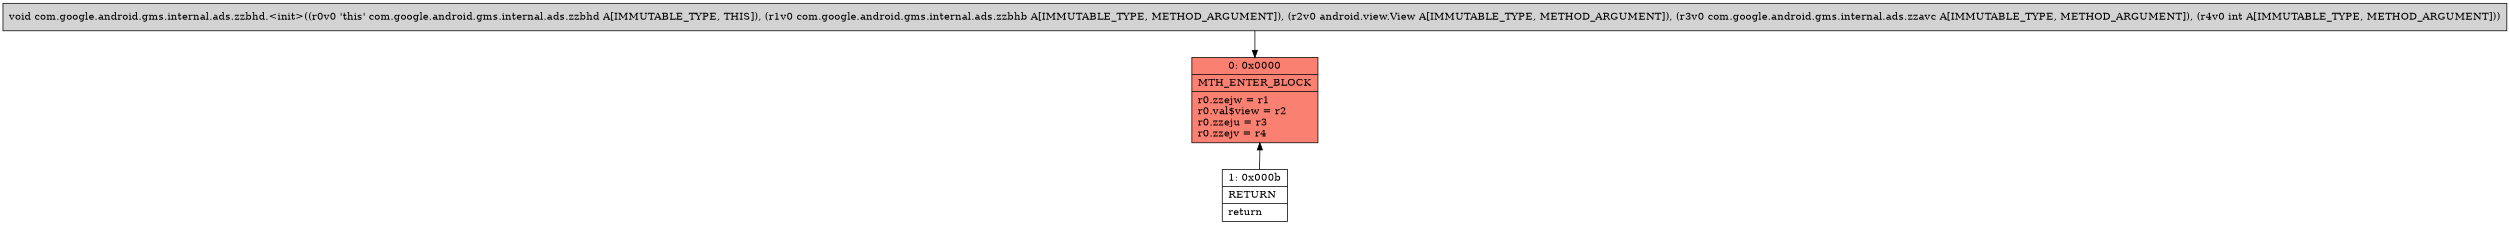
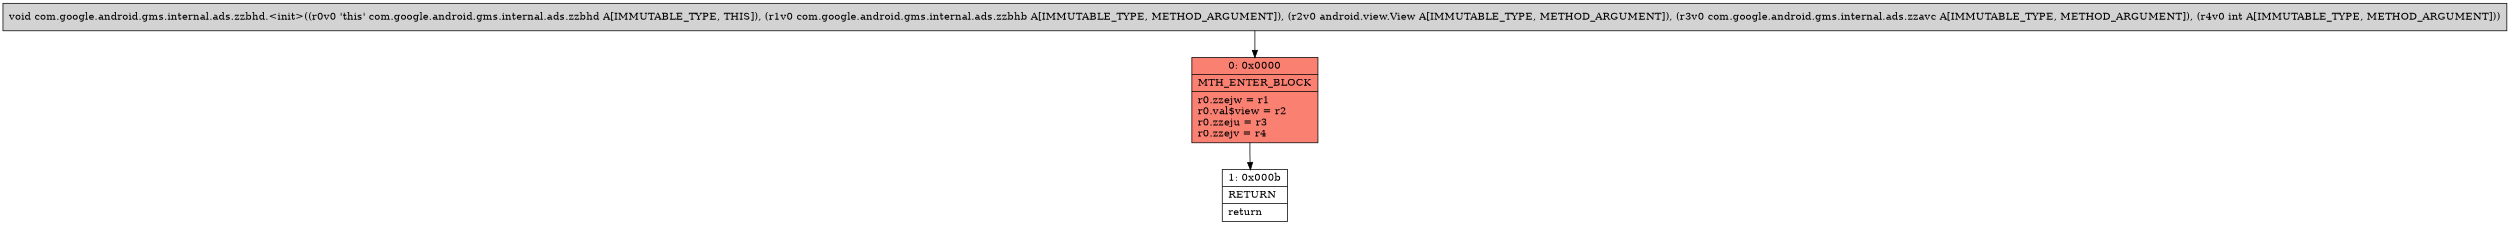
  digraph {
    node [shape=record style=filled]
    n1 [label="{0\:\ 0x0000|MTH_ENTER_BLOCK\l|r0.zzejw = r1\lr0.val$view = r2\lr0.zzeju = r3\lr0.zzejv = r4\l}" fillcolor=salmon]
    n2 [label="{1\:\ 0x000b|RETURN\l|return\l}" fillcolor=white]
    n3 [label="{void com.google.android.gms.internal.ads.zzbhd.\<init\>((r0v0 'this' com.google.android.gms.internal.ads.zzbhd A[IMMUTABLE_TYPE, THIS]), (r1v0 com.google.android.gms.internal.ads.zzbhb A[IMMUTABLE_TYPE, METHOD_ARGUMENT]), (r2v0 android.view.View A[IMMUTABLE_TYPE, METHOD_ARGUMENT]), (r3v0 com.google.android.gms.internal.ads.zzavc A[IMMUTABLE_TYPE, METHOD_ARGUMENT]), (r4v0 int A[IMMUTABLE_TYPE, METHOD_ARGUMENT])) }" fillcolor=lightgrey]
-   n2 -> n1
+   n1 -> n2
    n3 -> n1
  }
